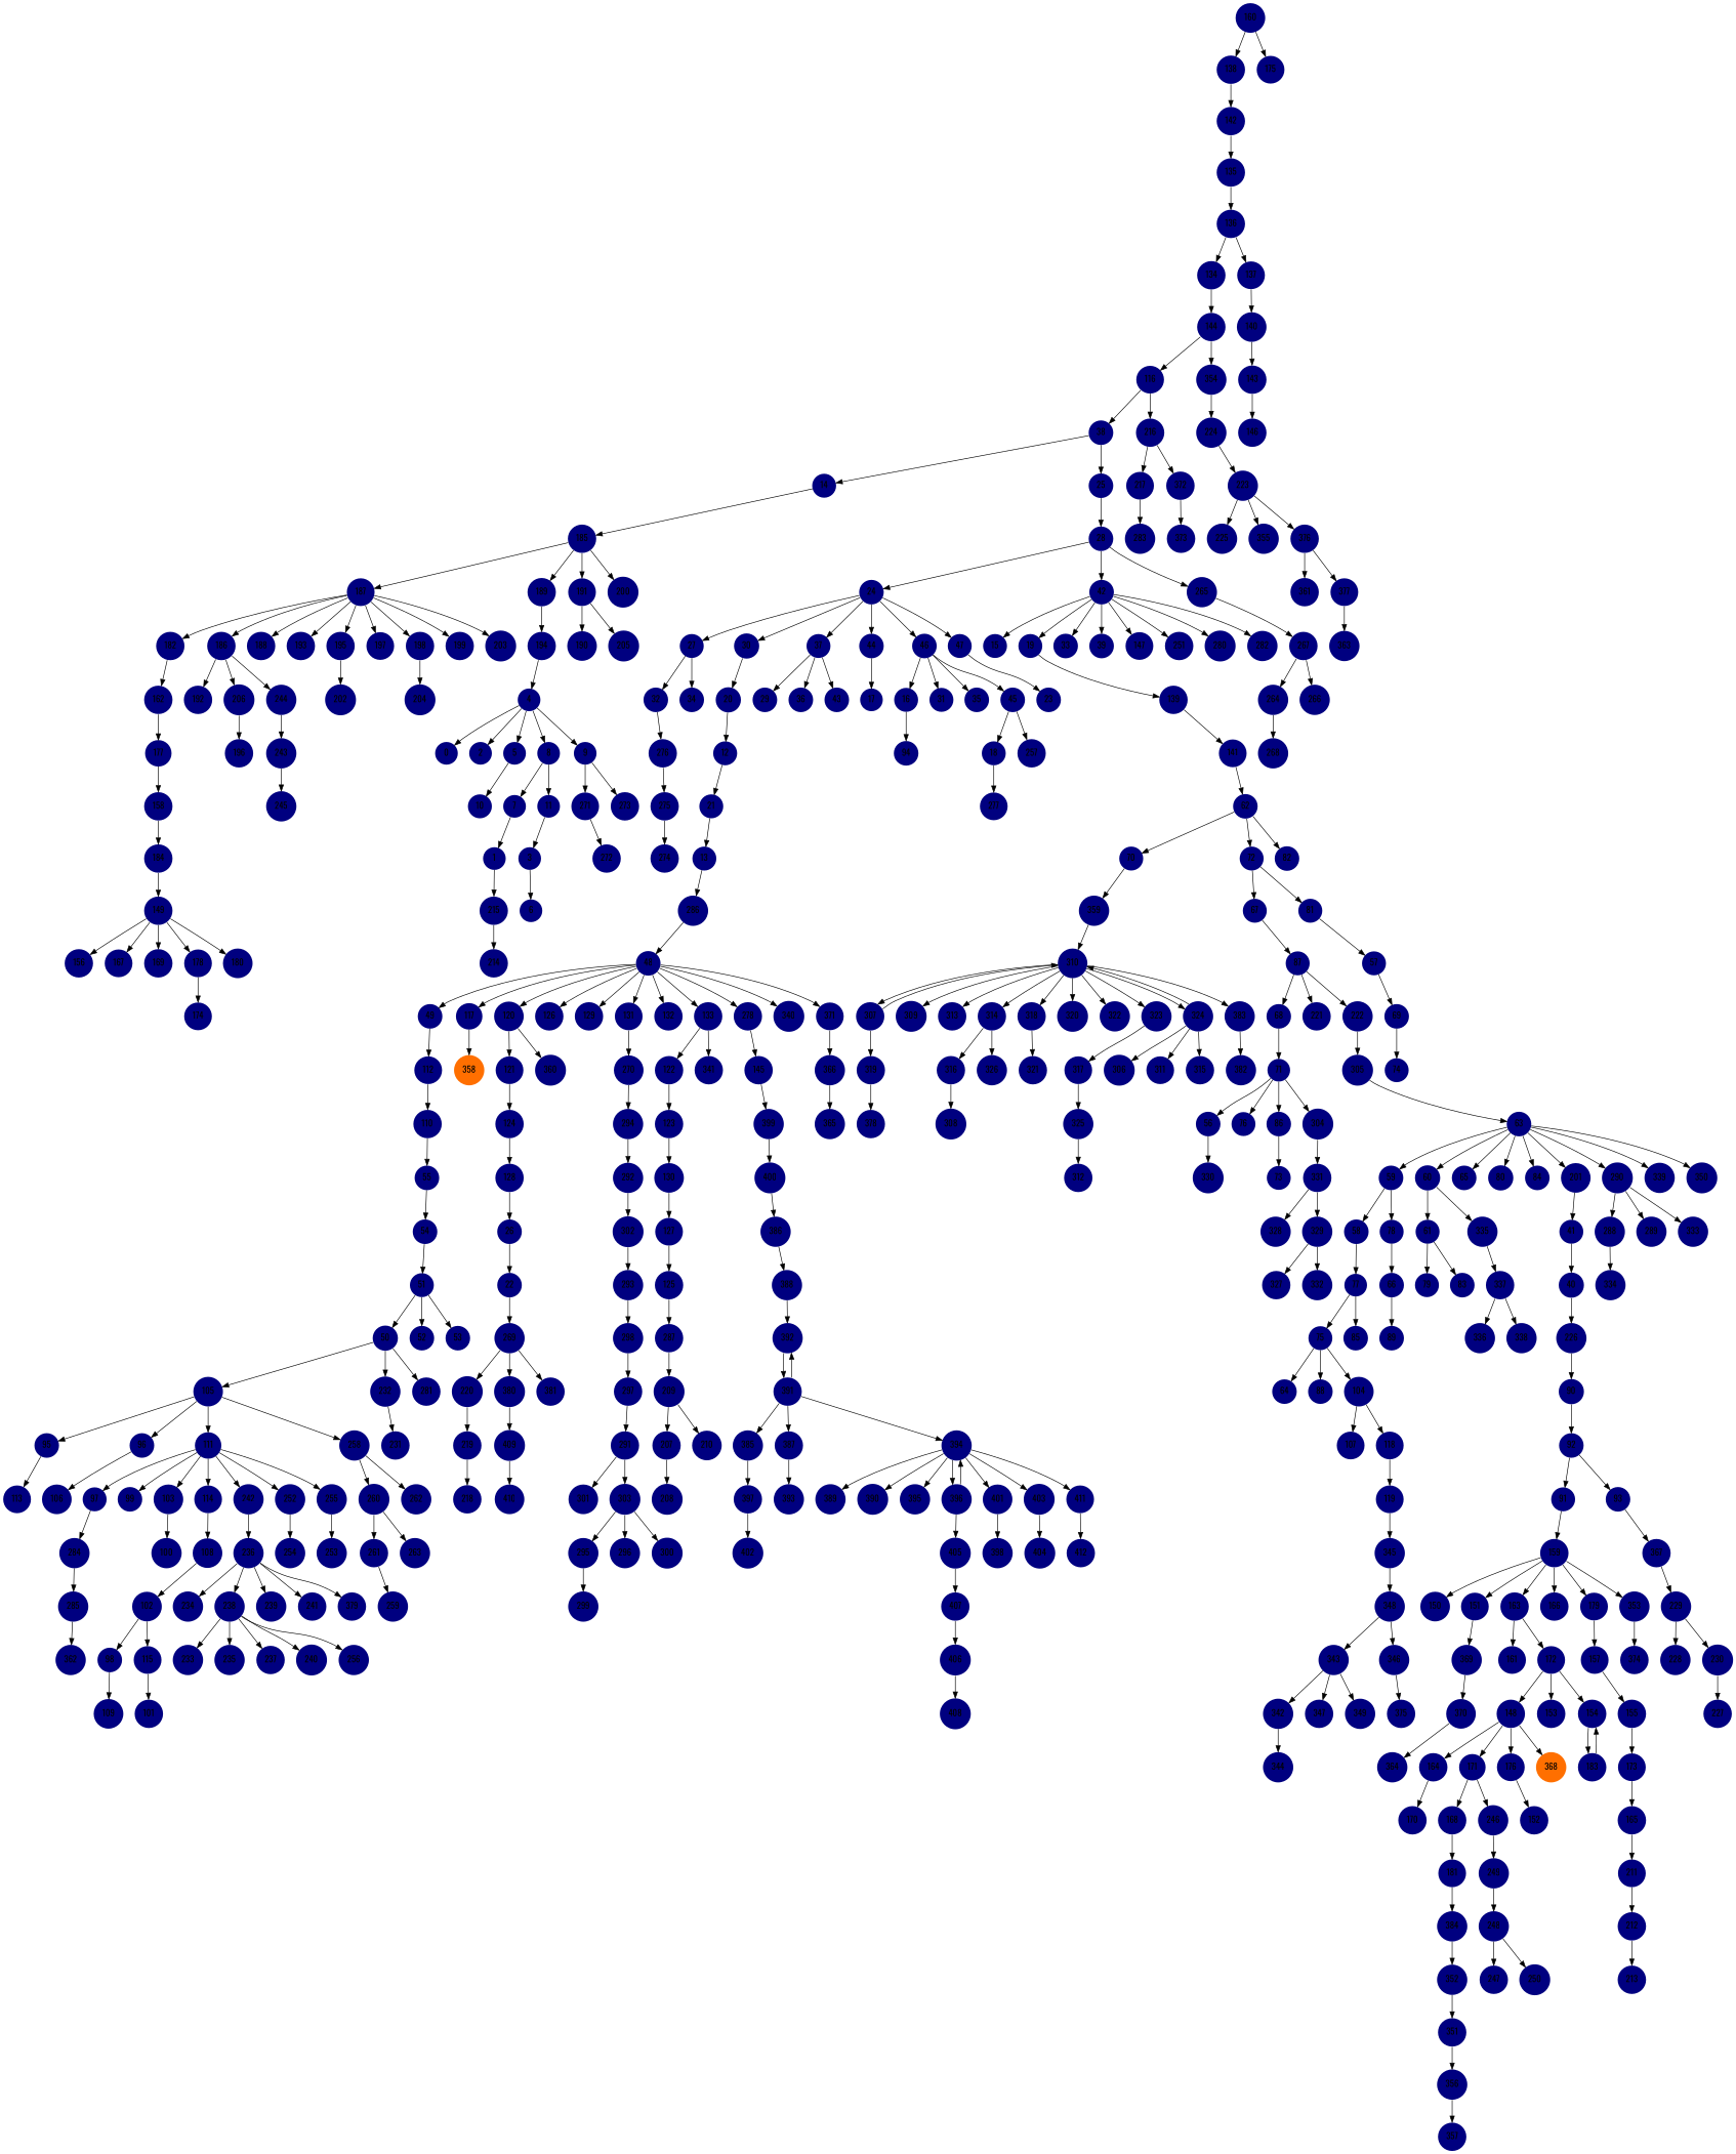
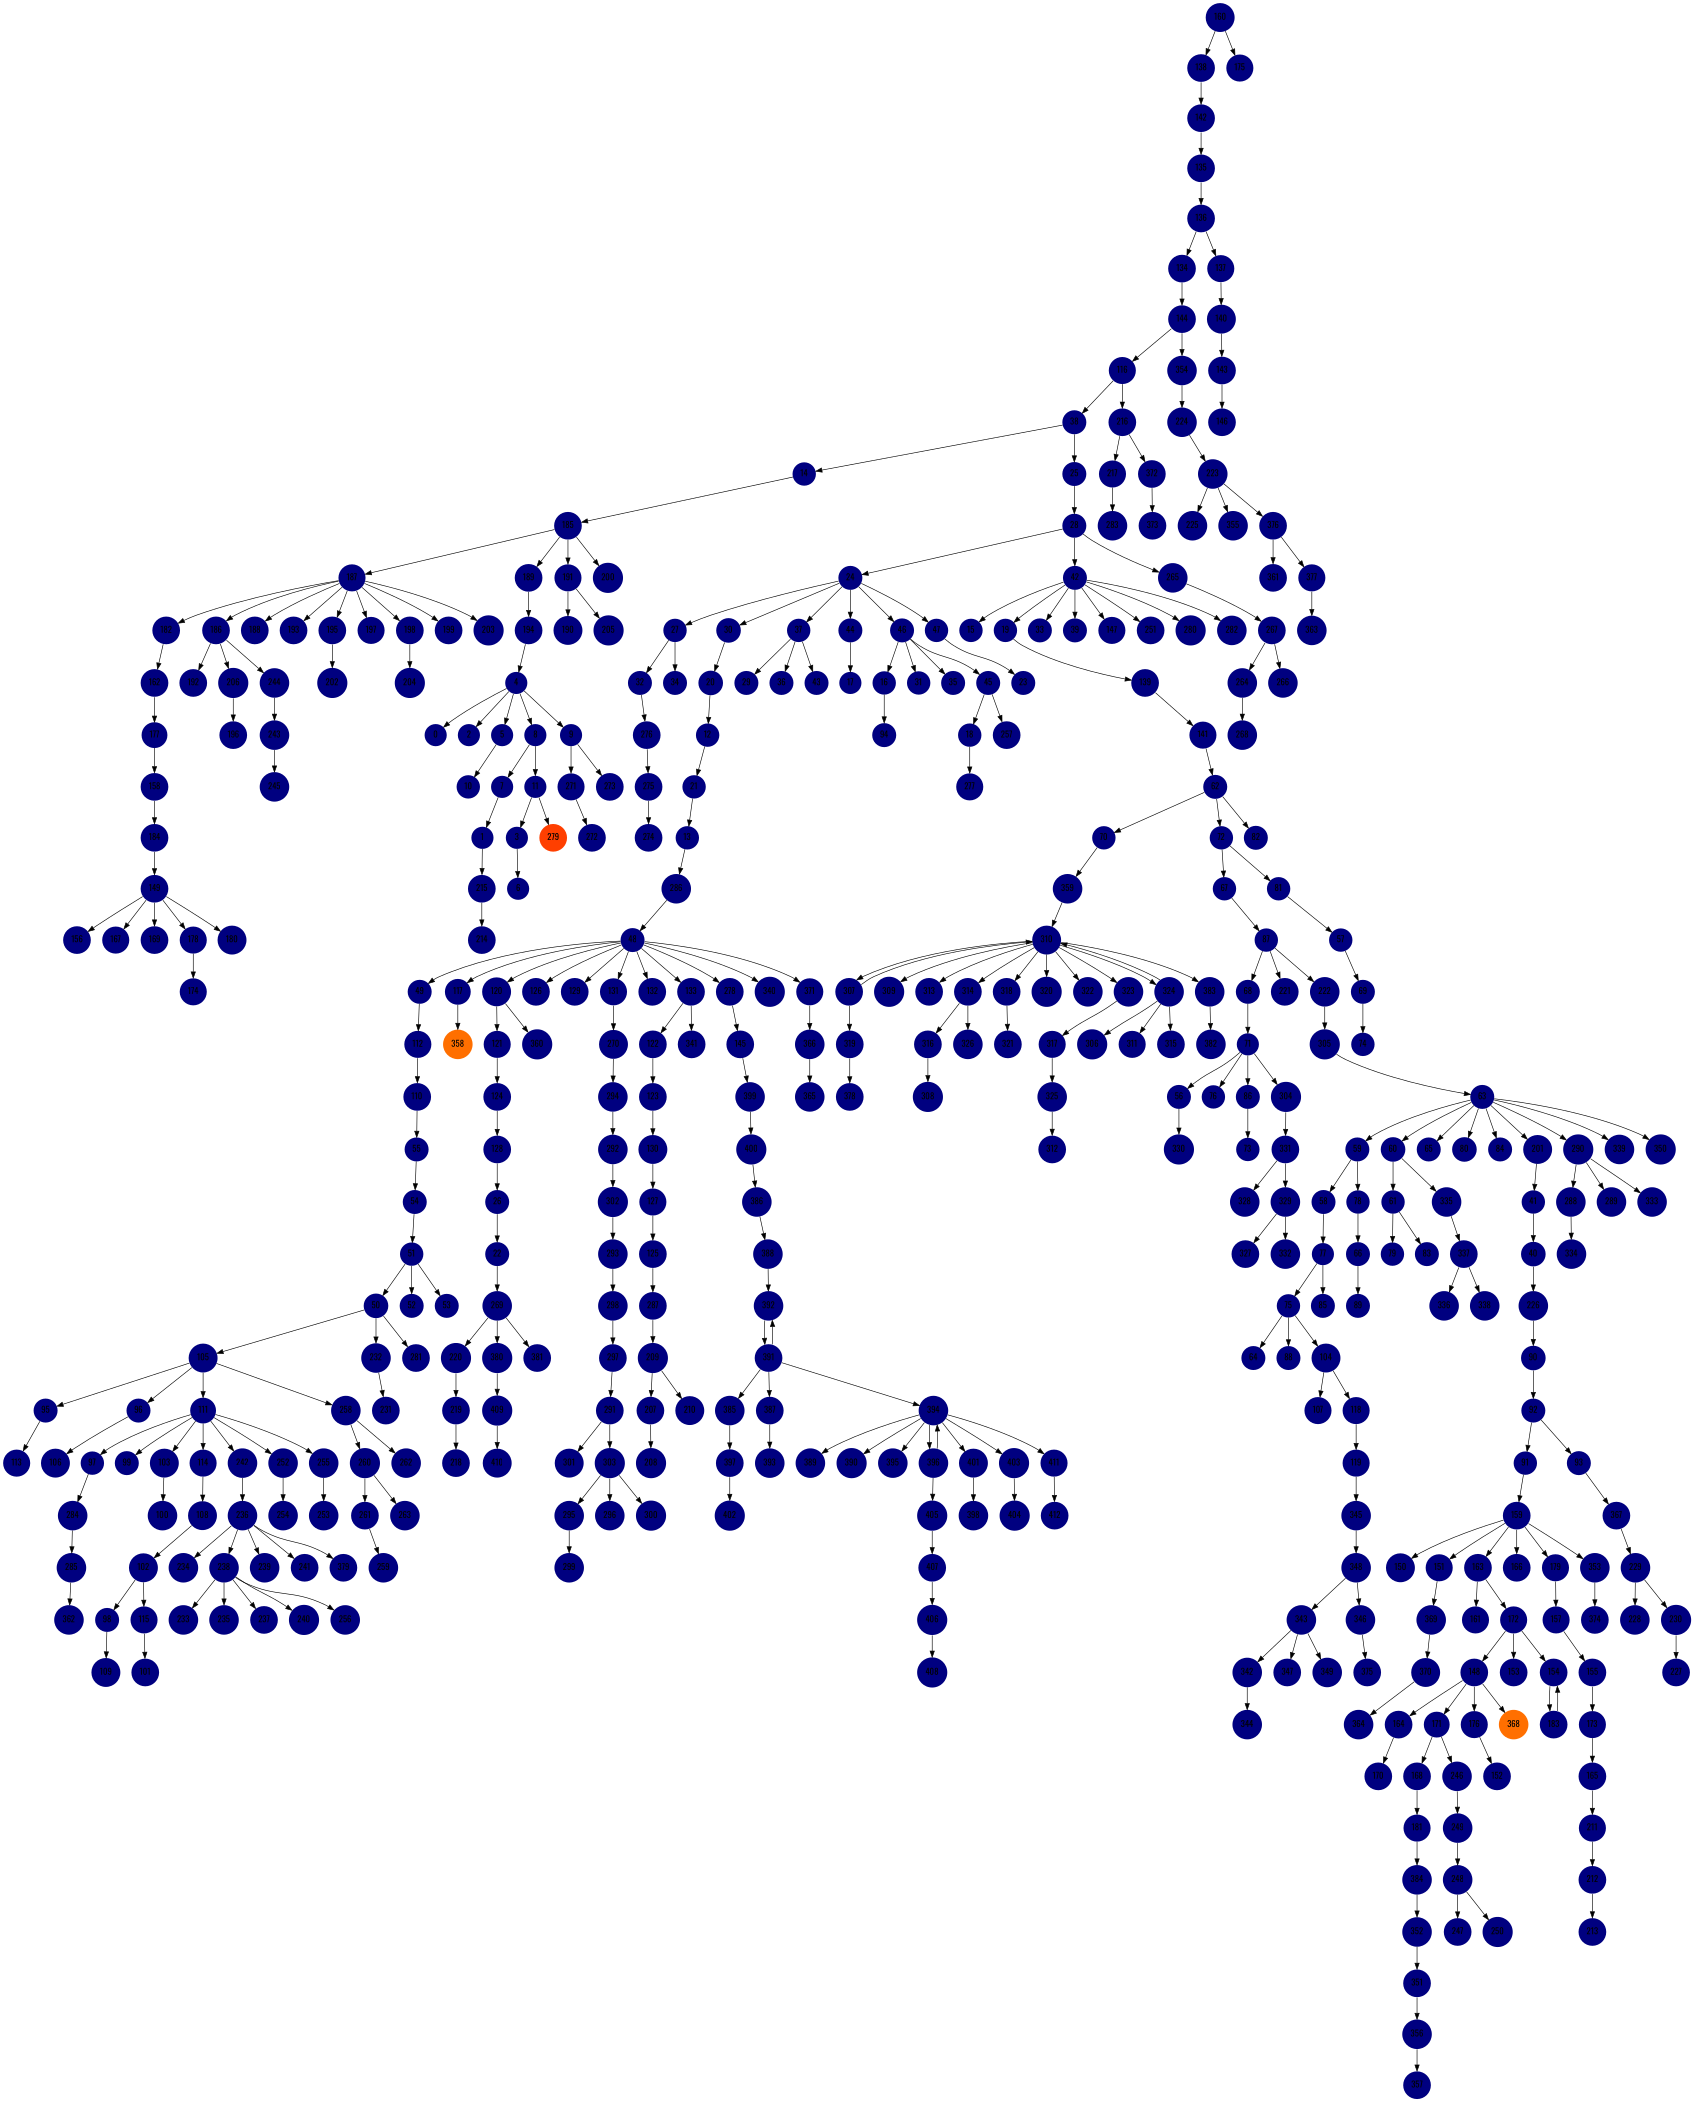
  digraph {
    fontname=Oswald
    node [fillcolor="#000080" penwidth=0 shape=circle style=filled fontname=Oswald]
    edge [fontname=Oswald]
    0
    1
    215
    2
    3
    6
    4
    5
    8
    9
    10
    7
    11
    271
    273
+   279 [fillcolor="#ff3f00"]
    12
    21
    13
    286
    14
    185
    15
    16
    94
    17
    18
    277
    19
    139
    20
    22
    269
    23
    24
    27
    30
    37
    44
    46
    47
    25
    28
    26
    32
    34
    42
    265
    29
    31
    276
    33
    35
    36
    43
    38
    39
    40
    226
    41
    147
    251
    280
    282
    45
    257
    48
    49
    117
    120
    126
    129
    131
    132
    133
    278
    340
    371
    112
    50
    105
    232
    281
    51
    52
    53
    54
    55
    56
    330
    57
    69
    58
    77
    59
    78
    60
    61
    335
    79
    83
    62
    70
    72
    82
    63
    65
    80
    84
    201
    290
    339
    350
    64
    66
    89
    67
    87
    68
    71
    74
    359
    76
    86
    304
    81
    73
    75
    88
    104
    85
    221
    222
    90
    92
    91
    159
    93
    367
    95
    113
    96
    106
    97
    284
    98
    109
    99
    100
    101
    102
    115
    103
    107
    118
    111
    258
    108
    110
    114
    242
    252
    255
    116
    216
    358 [fillcolor="#ff6f00"]
    119
    345
    121
    360
    124
    122
    123
    130
    128
    125
    287
    127
    270
    341
    134
    144
    135
    136
    137
    140
    138
    142
    141
    143
    146
    354
    145
    399
    148
    164
    171
    176
    368 [fillcolor="#ff6f00"]
    149
    156
    167
    169
    178
    180
    150
    151
    369
    152
    153
    154
    183
    155
    173
    157
    158
    184
    163
    166
    179
    353
    160
    175
    161
    162
    177
    172
    170
    165
    211
    168
    181
    246
    174
    384
    182
    187
    189
    191
    200
    186
    192
    206
    244
    188
    193
    195
    197
    198
    199
    203
    194
    190
    205
    202
    196
    204
    207
    208
    209
    210
    212
    213
    214
    217
    372
    283
    218
    219
    220
    305
    223
    225
    355
    376
    224
    227
    228
    229
    230
    231
    233
    234
    235
    236
    238
    239
    241
    379
    237
    240
    256
    243
    245
    249
    247
    248
    250
    254
    253
    260
    262
    259
    261
    263
    264
    268
    267
    266
    380
    381
    294
    272
    274
    275
    285
    362
    288
    334
    289
    333
    291
    301
    303
    292
    302
    293
    298
    295
    299
    296
    297
    300
    331
    306
    307
    310
    319
    308
    309
    313
    314
    318
    320
    322
    323
    324
    383
    311
    312
    316
    326
    315
    317
    325
    321
    378
    327
    328
    329
    332
    337
    336
    338
    342
    344
    343
    347
    349
    348
    346
    375
    351
    356
    352
    374
    357
    361
    363
    364
    365
    366
    370
    373
    377
    409
    382
    385
    397
    386
    388
    387
    393
    392
    389
    390
    391
    394
    395
    396
    401
    403
    411
    405
    402
    398
    400
    404
    407
    406
    408
    410
    412
    1 -> 215
    215 -> 214
    3 -> 6
    4 -> 0
    4 -> 2
    4 -> 5
    4 -> 8
    4 -> 9
    5 -> 10
    8 -> 7
    8 -> 11
    9 -> 271
    9 -> 273
    7 -> 1
    11 -> 3
+   11 -> 279
    271 -> 272
    12 -> 21
    21 -> 13
    13 -> 286
    286 -> 48
    14 -> 185
    185 -> 187
    185 -> 189
    185 -> 191
    185 -> 200
    16 -> 94
    18 -> 277
    19 -> 139
    139 -> 141
    20 -> 12
    22 -> 269
    269 -> 220
    269 -> 380
    269 -> 381
    24 -> 27
    24 -> 30
    24 -> 37
    24 -> 44
    24 -> 46
    24 -> 47
    27 -> 32
    27 -> 34
    30 -> 20
    37 -> 29
    37 -> 36
    37 -> 43
    44 -> 17
    46 -> 16
    46 -> 31
    46 -> 35
    46 -> 45
    47 -> 23
    25 -> 28
    28 -> 24
    28 -> 42
    28 -> 265
    26 -> 22
    32 -> 276
    42 -> 15
    42 -> 19
    42 -> 33
    42 -> 39
    42 -> 147
    42 -> 251
    42 -> 280
    42 -> 282
    265 -> 267
    276 -> 275
    38 -> 14
    38 -> 25
    40 -> 226
    226 -> 90
    41 -> 40
    45 -> 18
    45 -> 257
    48 -> 49
    48 -> 117
    48 -> 120
    48 -> 126
    48 -> 129
    48 -> 131
    48 -> 132
    48 -> 133
    48 -> 278
    48 -> 340
    48 -> 371
    49 -> 112
    117 -> 358
    120 -> 121
    120 -> 360
    131 -> 270
    133 -> 122
    133 -> 341
    278 -> 145
    371 -> 366
    112 -> 110
    50 -> 105
    50 -> 232
    50 -> 281
    105 -> 95
    105 -> 96
    105 -> 111
    105 -> 258
    232 -> 231
    51 -> 50
    51 -> 52
    51 -> 53
    54 -> 51
    55 -> 54
    56 -> 330
    57 -> 69
    69 -> 74
    58 -> 77
    77 -> 75
    77 -> 85
    59 -> 58
    59 -> 78
    78 -> 66
    60 -> 61
    60 -> 335
    61 -> 79
    61 -> 83
    335 -> 337
    62 -> 70
    62 -> 72
    62 -> 82
    70 -> 359
    72 -> 67
    72 -> 81
    63 -> 59
    63 -> 60
    63 -> 65
    63 -> 80
    63 -> 84
    63 -> 201
    63 -> 290
    63 -> 339
    63 -> 350
    201 -> 41
    290 -> 288
    290 -> 289
    290 -> 333
    66 -> 89
    67 -> 87
    87 -> 68
    87 -> 221
    87 -> 222
    68 -> 71
    71 -> 56
    71 -> 76
    71 -> 86
    71 -> 304
    359 -> 310
    86 -> 73
    304 -> 331
    81 -> 57
    75 -> 64
    75 -> 88
    75 -> 104
    104 -> 107
    104 -> 118
    222 -> 305
    90 -> 92
    92 -> 91
    92 -> 93
    91 -> 159
    159 -> 150
    159 -> 151
    159 -> 163
    159 -> 166
    159 -> 179
    159 -> 353
    93 -> 367
    367 -> 229
    95 -> 113
    96 -> 106
    97 -> 284
    284 -> 285
    98 -> 109
    102 -> 98
    102 -> 115
    115 -> 101
    103 -> 100
    118 -> 119
    111 -> 97
    111 -> 99
    111 -> 103
    111 -> 114
    111 -> 242
    111 -> 252
    111 -> 255
    258 -> 260
    258 -> 262
    108 -> 102
    110 -> 55
    114 -> 108
    242 -> 236
    252 -> 254
    255 -> 253
    116 -> 38
    116 -> 216
    216 -> 217
    216 -> 372
    119 -> 345
    345 -> 348
    121 -> 124
    124 -> 128
    122 -> 123
    123 -> 130
    130 -> 127
    128 -> 26
    125 -> 287
    287 -> 209
    127 -> 125
    270 -> 294
    134 -> 144
    144 -> 116
    144 -> 354
    135 -> 136
    136 -> 134
    136 -> 137
    137 -> 140
    140 -> 143
    138 -> 142
    142 -> 135
    141 -> 62
    143 -> 146
    354 -> 224
    145 -> 399
    399 -> 400
    148 -> 164
    148 -> 171
    148 -> 176
    148 -> 368
    164 -> 170
    171 -> 168
    171 -> 246
    176 -> 152
    149 -> 156
    149 -> 167
    149 -> 169
    149 -> 178
    149 -> 180
    178 -> 174
    151 -> 369
    369 -> 370
    154 -> 183
    183 -> 154
    155 -> 173
    173 -> 165
    157 -> 155
    158 -> 184
    184 -> 149
    163 -> 161
    163 -> 172
    179 -> 157
    353 -> 374
    160 -> 138
    160 -> 175
    162 -> 177
    177 -> 158
    172 -> 148
    172 -> 153
    172 -> 154
    165 -> 211
    211 -> 212
    168 -> 181
    181 -> 384
    246 -> 249
    384 -> 352
    182 -> 162
    187 -> 182
    187 -> 186
    187 -> 188
    187 -> 193
    187 -> 195
    187 -> 197
    187 -> 198
    187 -> 199
    187 -> 203
    189 -> 194
    191 -> 190
    191 -> 205
    186 -> 192
    186 -> 206
    186 -> 244
    206 -> 196
    244 -> 243
    195 -> 202
    198 -> 204
    194 -> 4
    207 -> 208
    209 -> 207
    209 -> 210
    212 -> 213
    217 -> 283
    372 -> 373
    219 -> 218
    220 -> 219
    305 -> 63
    223 -> 225
    223 -> 355
    223 -> 376
    376 -> 361
    376 -> 377
    224 -> 223
    229 -> 228
    229 -> 230
    230 -> 227
    236 -> 234
    236 -> 238
    236 -> 239
    236 -> 241
    236 -> 379
    238 -> 233
    238 -> 235
    238 -> 237
    238 -> 240
    238 -> 256
    243 -> 245
    249 -> 248
    248 -> 247
    248 -> 250
    260 -> 261
    260 -> 263
    261 -> 259
    264 -> 268
    267 -> 264
    267 -> 266
    380 -> 409
    294 -> 292
    275 -> 274
    285 -> 362
    288 -> 334
    291 -> 301
    291 -> 303
    303 -> 295
    303 -> 296
    303 -> 300
    292 -> 302
    302 -> 293
    293 -> 298
    298 -> 297
    295 -> 299
    297 -> 291
    331 -> 328
    331 -> 329
    307 -> 310
    307 -> 319
    310 -> 307
    310 -> 309
    310 -> 313
    310 -> 314
    310 -> 318
    310 -> 320
    310 -> 322
    310 -> 323
    310 -> 324
    310 -> 383
    319 -> 378
    314 -> 316
    314 -> 326
    318 -> 321
    323 -> 317
    324 -> 306
    324 -> 310
    324 -> 311
    324 -> 315
    383 -> 382
    316 -> 308
    317 -> 325
    325 -> 312
    329 -> 327
    329 -> 332
    337 -> 336
    337 -> 338
    342 -> 344
    343 -> 342
    343 -> 347
    343 -> 349
    348 -> 343
    348 -> 346
    346 -> 375
    351 -> 356
    356 -> 357
    352 -> 351
    366 -> 365
    370 -> 364
    377 -> 363
    409 -> 410
    385 -> 397
    397 -> 402
    386 -> 388
    388 -> 392
    387 -> 393
    392 -> 391
    391 -> 385
    391 -> 387
    391 -> 392
    391 -> 394
    394 -> 389
    394 -> 390
    394 -> 395
    394 -> 396
    394 -> 401
    394 -> 403
    394 -> 411
    396 -> 394
    396 -> 405
    401 -> 398
    403 -> 404
    411 -> 412
    405 -> 407
    400 -> 386
    407 -> 406
    406 -> 408
  }
